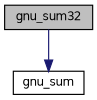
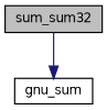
  digraph {
    rankdir=TB
    node [color=black fontname=Helvetica fontsize=10 shape=record style=filled]
-   n1 [fillcolor=grey75 fontcolor=black height=0.2 label=gnu_sum32 width=0.4]
+   n1 [fillcolor=grey75 fontcolor=black height=0.2 label=sum_sum32 width=0.4]
    n2 [fillcolor=white height=0.2 label=gnu_sum width=0.4]
    n1 -> n2 [color=midnightblue fontname=Helvetica fontsize=10 labelfontname=Helvetica labelfontsize=10 style=solid]
  }
